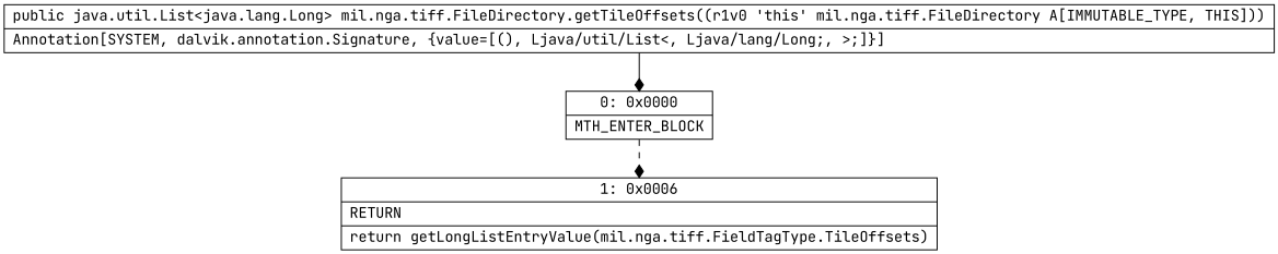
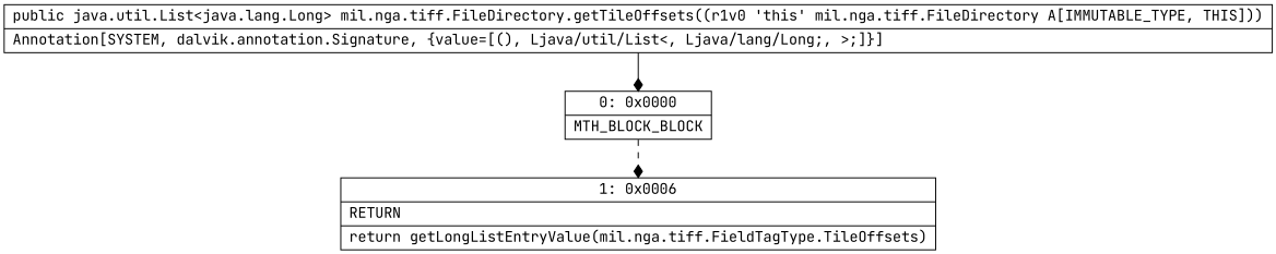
  digraph {
    fontname="JetBrains Mono"
    node [shape=record fontname="JetBrains Mono"]
    edge [arrowhead=diamond fontname="JetBrains Mono"]
-   n1 [label="{0\:\ 0x0000|MTH_ENTER_BLOCK\l}"]
+   n1 [label="{0\:\ 0x0000|MTH_BLOCK_BLOCK\l}"]
    n2 [label="{1\:\ 0x0006|RETURN\l|return getLongListEntryValue(mil.nga.tiff.FieldTagType.TileOffsets)\l}"]
    n3 [label="{public java.util.List\<java.lang.Long\> mil.nga.tiff.FileDirectory.getTileOffsets((r1v0 'this' mil.nga.tiff.FileDirectory A[IMMUTABLE_TYPE, THIS]))  | Annotation[SYSTEM, dalvik.annotation.Signature, \{value=[(), Ljava\/util\/List\<, Ljava\/lang\/Long;, \>;]\}]\l}"]
    n1 -> n2 [style=dashed]
    n3 -> n1 [style=solid]
  }
